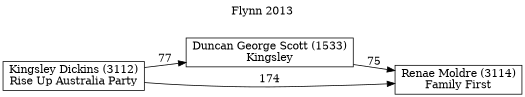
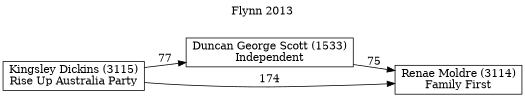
  digraph {
    label="Flynn 2013"
    labelloc=t
    mclimit=10
    rankdir=LR
    node [shape=box]
-   n1 [label="Duncan George Scott (1533)\nKingsley"]
+   n1 [label="Duncan George Scott (1533)\nIndependent"]
    n2 [label="Renae Moldre (3114)\nFamily First"]
-   n3 [label="Kingsley Dickins (3112)\nRise Up Australia Party"]
+   n3 [label="Kingsley Dickins (3115)\nRise Up Australia Party"]
    n1 -> n2 [label=75]
    n3 -> n1 [label=77]
    n3 -> n2 [label=174]
  }
